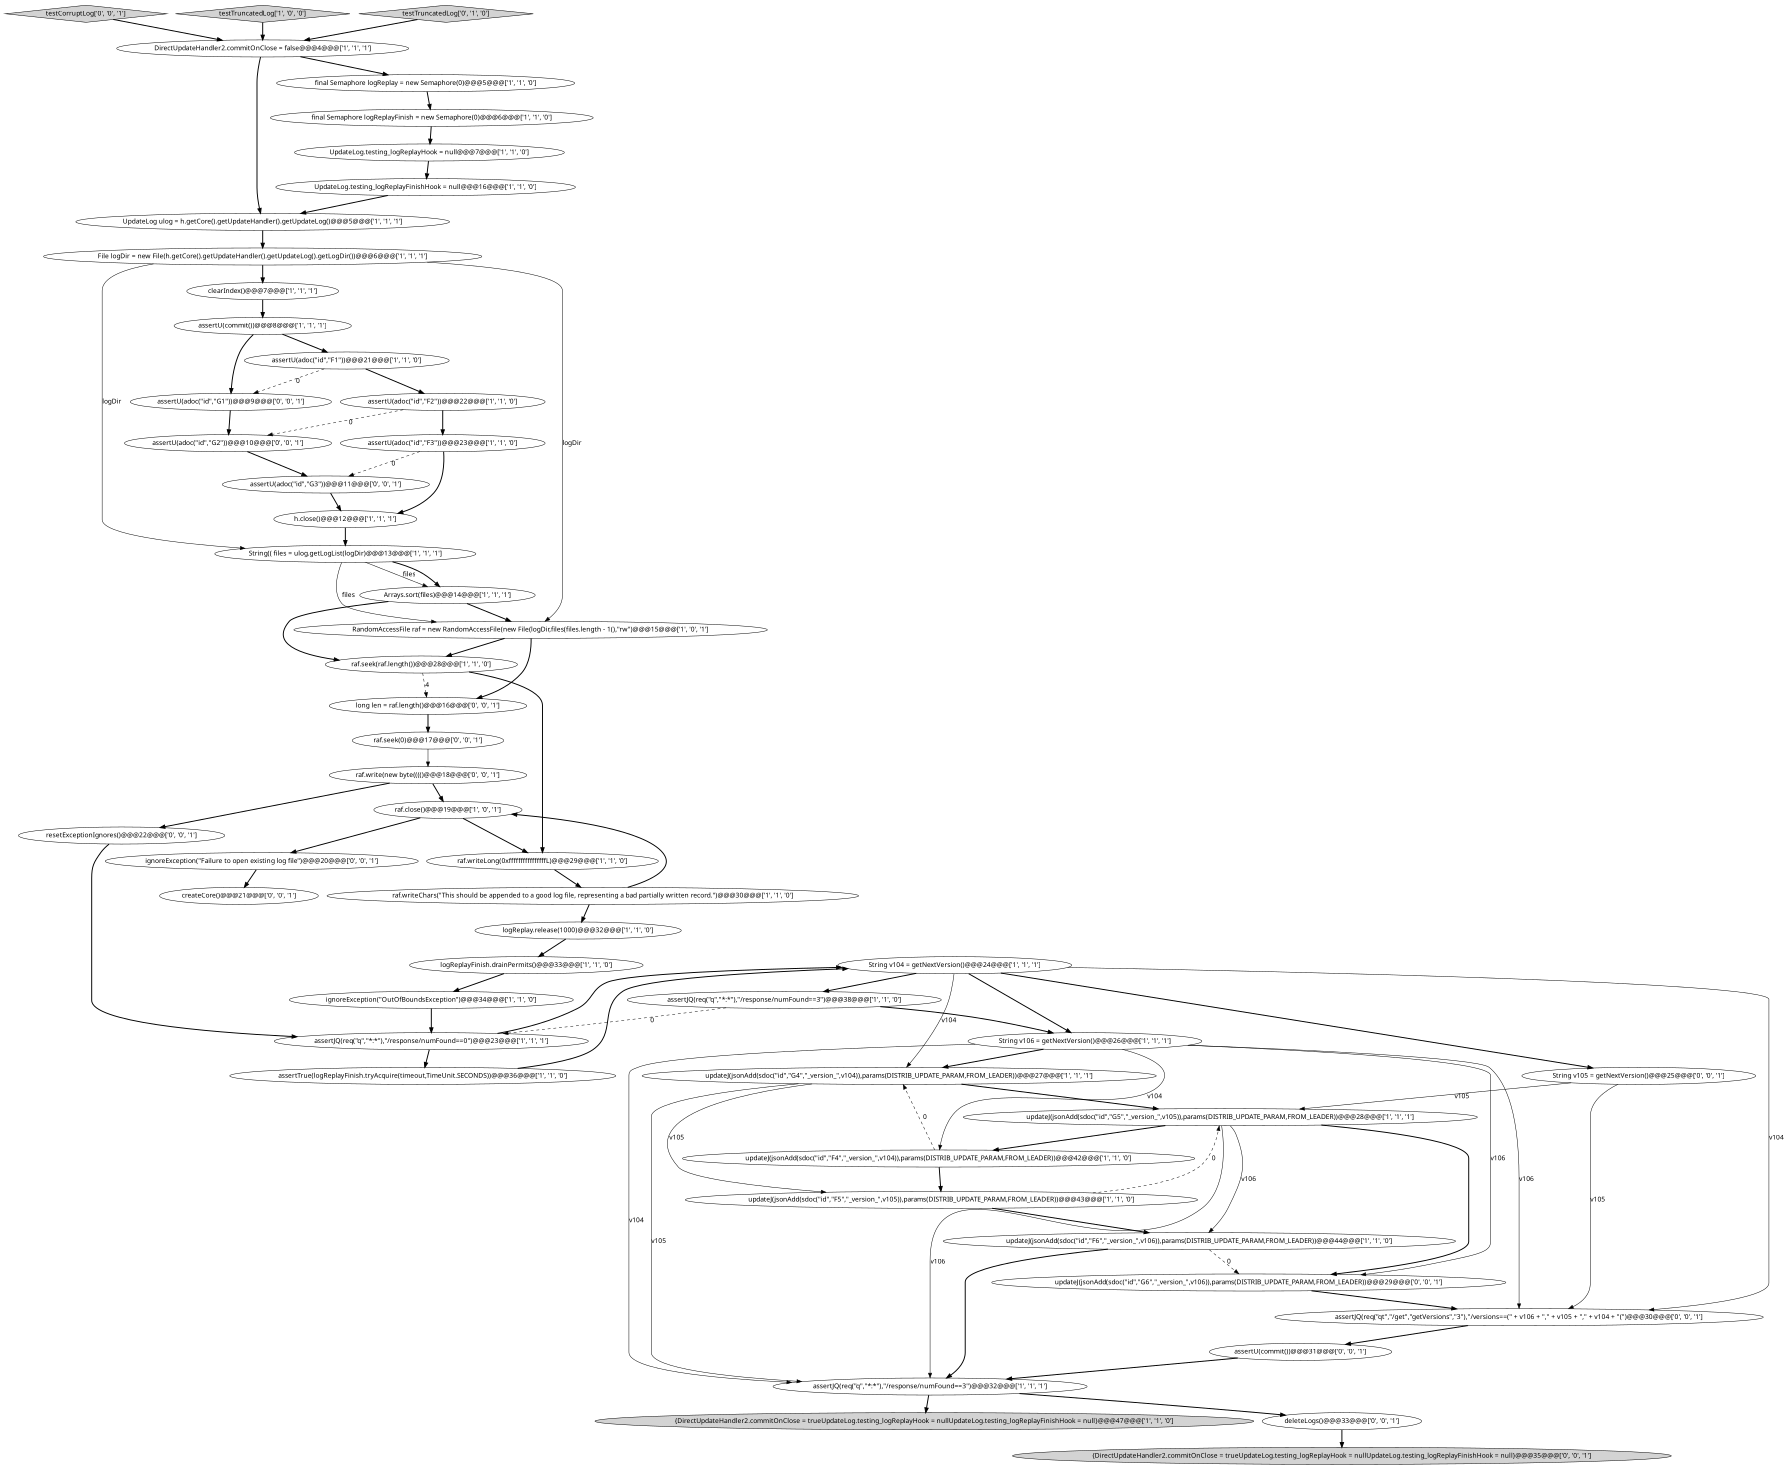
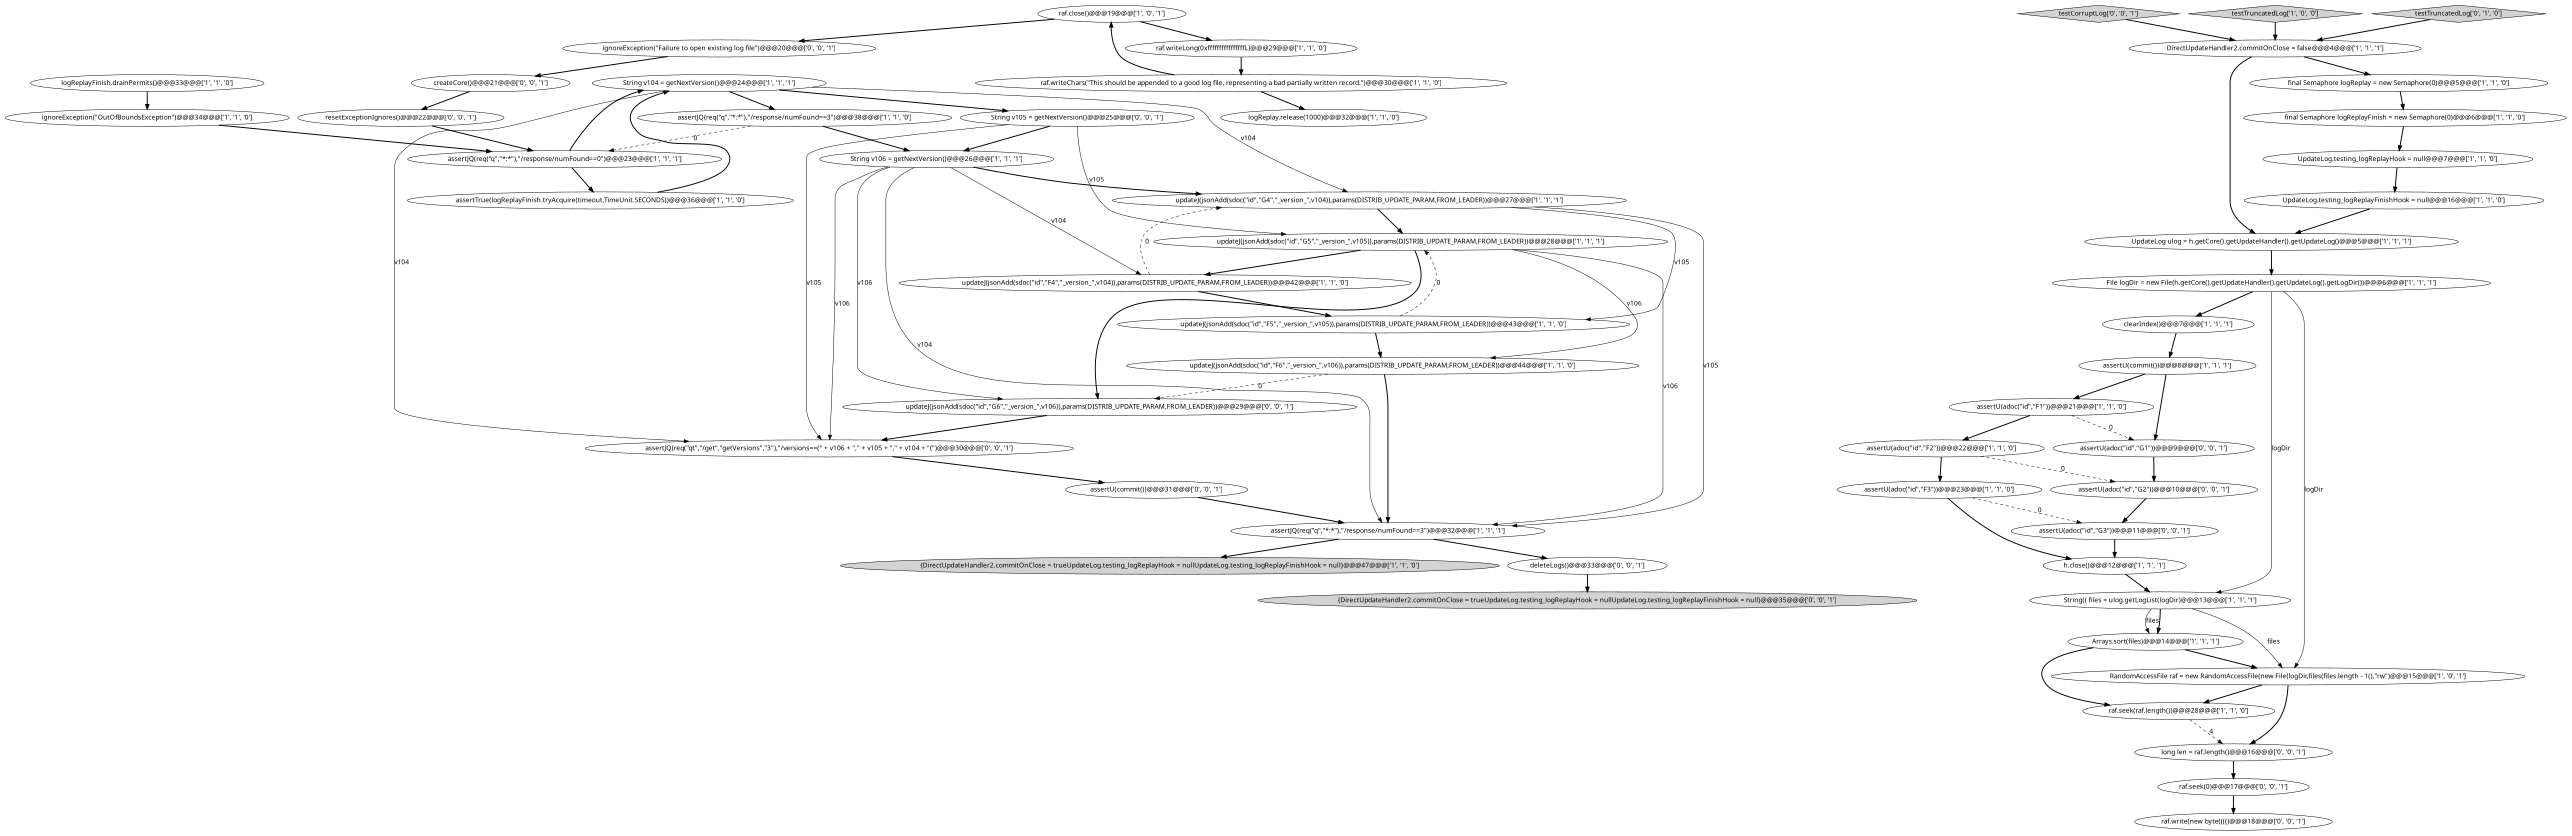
  digraph {
    fontname="Noto Sans"
    node [fillcolor=white fontname="Noto Sans" shape=ellipse style=filled]
    edge [fontname="Noto Sans" style=bold]
    n1 [label="String v104 = getNextVersion()@@@24@@@['1', '1', '1']"]
    n2 [label="assertJQ(req(\"q\",\"*:*\"),\"/response/numFound==3\")@@@38@@@['1', '1', '0']"]
    n3 [label="assertJQ(req(\"qt\",\"/get\",\"getVersions\",\"3\"),\"/versions==(\" + v106 + \",\" + v105 + \",\" + v104 + \"(\")@@@30@@@['0', '0', '1']"]
    n4 [label="String v105 = getNextVersion()@@@25@@@['0', '0', '1']"]
    n5 [label="updateJ(jsonAdd(sdoc(\"id\",\"G4\",\"_version_\",v104)),params(DISTRIB_UPDATE_PARAM,FROM_LEADER))@@@27@@@['1', '1', '1']"]
    n6 [label="assertJQ(req(\"q\",\"*:*\"),\"/response/numFound==0\")@@@23@@@['1', '1', '1']"]
    n7 [label="String v106 = getNextVersion()@@@26@@@['1', '1', '1']"]
    n8 [label="assertU(commit())@@@31@@@['0', '0', '1']"]
    n9 [label="updateJ(jsonAdd(sdoc(\"id\",\"G5\",\"_version_\",v105)),params(DISTRIB_UPDATE_PARAM,FROM_LEADER))@@@28@@@['1', '1', '1']"]
    n10 [label="assertJQ(req(\"q\",\"*:*\"),\"/response/numFound==3\")@@@32@@@['1', '1', '1']"]
    n11 [label="updateJ(jsonAdd(sdoc(\"id\",\"F5\",\"_version_\",v105)),params(DISTRIB_UPDATE_PARAM,FROM_LEADER))@@@43@@@['1', '1', '0']"]
    n12 [label="createCore()@@@21@@@['0', '0', '1']"]
    n13 [label="resetExceptionIgnores()@@@22@@@['0', '0', '1']"]
    n14 [label="clearIndex()@@@7@@@['1', '1', '1']"]
    n15 [label="assertU(commit())@@@8@@@['1', '1', '1']"]
    n16 [label="assertU(adoc(\"id\",\"F1\"))@@@21@@@['1', '1', '0']"]
    n17 [label="assertU(adoc(\"id\",\"G1\"))@@@9@@@['0', '0', '1']"]
    n18 [label="assertU(adoc(\"id\",\"F2\"))@@@22@@@['1', '1', '0']"]
    n19 [label="assertU(adoc(\"id\",\"G2\"))@@@10@@@['0', '0', '1']"]
    n20 [label="assertU(adoc(\"id\",\"F3\"))@@@23@@@['1', '1', '0']"]
    n21 [label="ignoreException(\"Failure to open existing log file\")@@@20@@@['0', '0', '1']"]
    n22 [label="assertU(adoc(\"id\",\"G3\"))@@@11@@@['0', '0', '1']"]
    n23 [label="h.close()@@@12@@@['1', '1', '1']"]
    n24 [label="String(( files = ulog.getLogList(logDir)@@@13@@@['1', '1', '1']"]
    n25 [label="RandomAccessFile raf = new RandomAccessFile(new File(logDir,files(files.length - 1(),\"rw\")@@@15@@@['1', '0', '1']"]
    n26 [label="Arrays.sort(files)@@@14@@@['1', '1', '1']"]
    n27 [label="long len = raf.length()@@@16@@@['0', '0', '1']"]
    n28 [label="raf.seek(raf.length())@@@28@@@['1', '1', '0']"]
    n29 [label="assertTrue(logReplayFinish.tryAcquire(timeout,TimeUnit.SECONDS))@@@36@@@['1', '1', '0']"]
    n30 [label="updateJ(jsonAdd(sdoc(\"id\",\"G6\",\"_version_\",v106)),params(DISTRIB_UPDATE_PARAM,FROM_LEADER))@@@29@@@['0', '0', '1']"]
    n31 [label="updateJ(jsonAdd(sdoc(\"id\",\"F4\",\"_version_\",v104)),params(DISTRIB_UPDATE_PARAM,FROM_LEADER))@@@42@@@['1', '1', '0']"]
    n32 [label="File logDir = new File(h.getCore().getUpdateHandler().getUpdateLog().getLogDir())@@@6@@@['1', '1', '1']"]
    n33 [fillcolor=lightgray label="testCorruptLog['0', '0', '1']" shape=diamond]
    n34 [label="DirectUpdateHandler2.commitOnClose = false@@@4@@@['1', '1', '1']"]
    n35 [label="final Semaphore logReplay = new Semaphore(0)@@@5@@@['1', '1', '0']"]
    n36 [label="UpdateLog ulog = h.getCore().getUpdateHandler().getUpdateLog()@@@5@@@['1', '1', '1']"]
    n37 [label="raf.seek(0)@@@17@@@['0', '0', '1']"]
    n38 [label="raf.write(new byte(((()@@@18@@@['0', '0', '1']"]
    n39 [label="raf.close()@@@19@@@['1', '0', '1']"]
    n40 [fillcolor=lightgray label="{DirectUpdateHandler2.commitOnClose = trueUpdateLog.testing_logReplayHook = nullUpdateLog.testing_logReplayFinishHook = null}@@@47@@@['1', '1', '0']"]
    n41 [label="ignoreException(\"OutOfBoundsException\")@@@34@@@['1', '1', '0']"]
    n42 [label="UpdateLog.testing_logReplayHook = null@@@7@@@['1', '1', '0']"]
    n43 [label="UpdateLog.testing_logReplayFinishHook = null@@@16@@@['1', '1', '0']"]
    n44 [fillcolor=lightgray label="{DirectUpdateHandler2.commitOnClose = trueUpdateLog.testing_logReplayHook = nullUpdateLog.testing_logReplayFinishHook = null}@@@35@@@['0', '0', '1']"]
    n45 [label="deleteLogs()@@@33@@@['0', '0', '1']"]
    n46 [label="final Semaphore logReplayFinish = new Semaphore(0)@@@6@@@['1', '1', '0']"]
    n47 [label="updateJ(jsonAdd(sdoc(\"id\",\"F6\",\"_version_\",v106)),params(DISTRIB_UPDATE_PARAM,FROM_LEADER))@@@44@@@['1', '1', '0']"]
    n48 [fillcolor=lightgray label="testTruncatedLog['1', '0', '0']" shape=diamond]
    n49 [label="raf.writeLong(0xffffffffffffffffL)@@@29@@@['1', '1', '0']"]
    n50 [label="raf.writeChars(\"This should be appended to a good log file, representing a bad partially written record.\")@@@30@@@['1', '1', '0']"]
    n51 [label="logReplay.release(1000)@@@32@@@['1', '1', '0']"]
    n52 [label="logReplayFinish.drainPermits()@@@33@@@['1', '1', '0']"]
    n53 [fillcolor=lightgray label="testTruncatedLog['0', '1', '0']" shape=diamond]
    n1 -> n2
    n1 -> n3 [label=v104 style=solid]
    n1 -> n4
    n1 -> n5 [label=v104 style=solid]
    n2 -> n6 [label=0 style=dashed]
    n2 -> n7
    n3 -> n8
    n4 -> n3 [label=v105 style=solid]
-   n1 -> n7
+   n4 -> n7
    n4 -> n9 [label=v105 style=solid]
    n5 -> n9
    n5 -> n10 [label=v105 style=solid]
    n5 -> n11 [label=v105 style=solid]
    n6 -> n1
    n6 -> n29
    n7 -> n3 [label=v106 style=solid]
    n7 -> n5
    n7 -> n10 [label=v104 style=solid]
    n7 -> n30 [label=v106 style=solid]
    n7 -> n31 [label=v104 style=solid]
    n8 -> n10
    n9 -> n10 [label=v106 style=solid]
    n9 -> n30
    n9 -> n31
    n9 -> n47 [label=v106 style=solid]
    n10 -> n40
    n10 -> n45
    n11 -> n9 [label=0 style=dashed]
    n11 -> n47
-   n38 -> n13
+   n12 -> n13
    n13 -> n6
    n14 -> n15
    n15 -> n16
    n15 -> n17
    n16 -> n17 [label=0 style=dashed]
    n16 -> n18
    n17 -> n19
    n18 -> n19 [label=0 style=dashed]
    n18 -> n20
    n19 -> n22
    n20 -> n22 [label=0 style=dashed]
    n20 -> n23
    n21 -> n12
    n22 -> n23
    n23 -> n24
    n24 -> n25 [label=files style=solid]
    n24 -> n26 [label=files style=solid]
    n24 -> n26
    n25 -> n27
    n25 -> n28
    n26 -> n25
    n26 -> n28
    n27 -> n37
    n28 -> n27 [label=4 style=dashed]
-   n28 -> n49
    n29 -> n1
    n30 -> n3
    n31 -> n5 [label=0 style=dashed]
    n31 -> n11
    n32 -> n14
    n32 -> n24 [label=logDir style=solid]
    n32 -> n25 [label=logDir style=solid]
    n33 -> n34
    n34 -> n35
    n34 -> n36
    n35 -> n46
    n36 -> n32
-   n37 -> n38 [style=solid]
-   n38 -> n39
+   n37 -> n38
    n39 -> n21
    n39 -> n49
    n41 -> n6
    n42 -> n43
    n43 -> n36
    n45 -> n44
    n46 -> n42
    n47 -> n10
    n47 -> n30 [label=0 style=dashed]
    n48 -> n34
    n49 -> n50
    n50 -> n39
    n50 -> n51
-   n51 -> n52
    n52 -> n41
    n53 -> n34
  }
